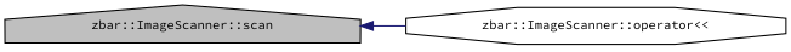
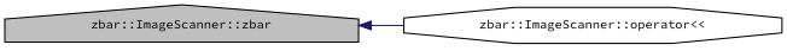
  digraph {
    rankdir=LR
    fontname="Source Code Pro"
    node [color=black fontname="Source Code Pro" fontsize=10 style=filled]
-   n1 [fillcolor=grey75 fontcolor=black height=0.2 label="zbar::ImageScanner::scan" shape=house width=0.4]
+   n1 [fillcolor=grey75 fontcolor=black height=0.2 label="zbar::ImageScanner::zbar" shape=house width=0.4]
    n2 [fillcolor=white height=0.2 label="zbar::ImageScanner::operator\<\<" shape=octagon width=0.4]
    n1 -> n2 [color=midnightblue dir=back fontname="Source Code Pro" fontsize=10 labelfontname=Helvetica labelfontsize=10 style=solid]
  }
